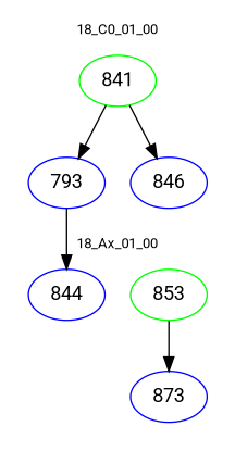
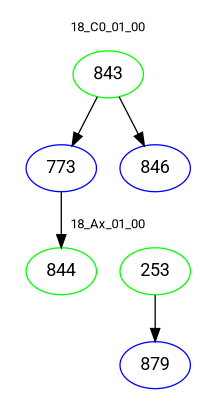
  digraph {
    fontname=Roboto
    node [color=green fontname=Roboto]
    edge [color=black fontname=Roboto]
-   n1 [label=853]
-   n2 [color=blue label=844]
-   n3 [color=blue label=873]
-   n4 [label=841]
-   n5 [color=blue label=793]
+   n1 [label=253]
+   n2 [label=844]
+   n3 [color=blue label=879]
+   n4 [label=843]
+   n5 [color=blue label=773]
    n6 [color=blue label=846]
    subgraph cluster_1 {
      color=white
      fontsize=10
      label="18_Ax_01_00"
      n1
      n2
      n3
    }
    subgraph cluster_2 {
      color=white
      fontsize=10
      label="18_C0_01_00"
      n4
      n5
      n6
    }
    n1 -> n3
    n4 -> n5
    n4 -> n6
    n5 -> n2
  }
